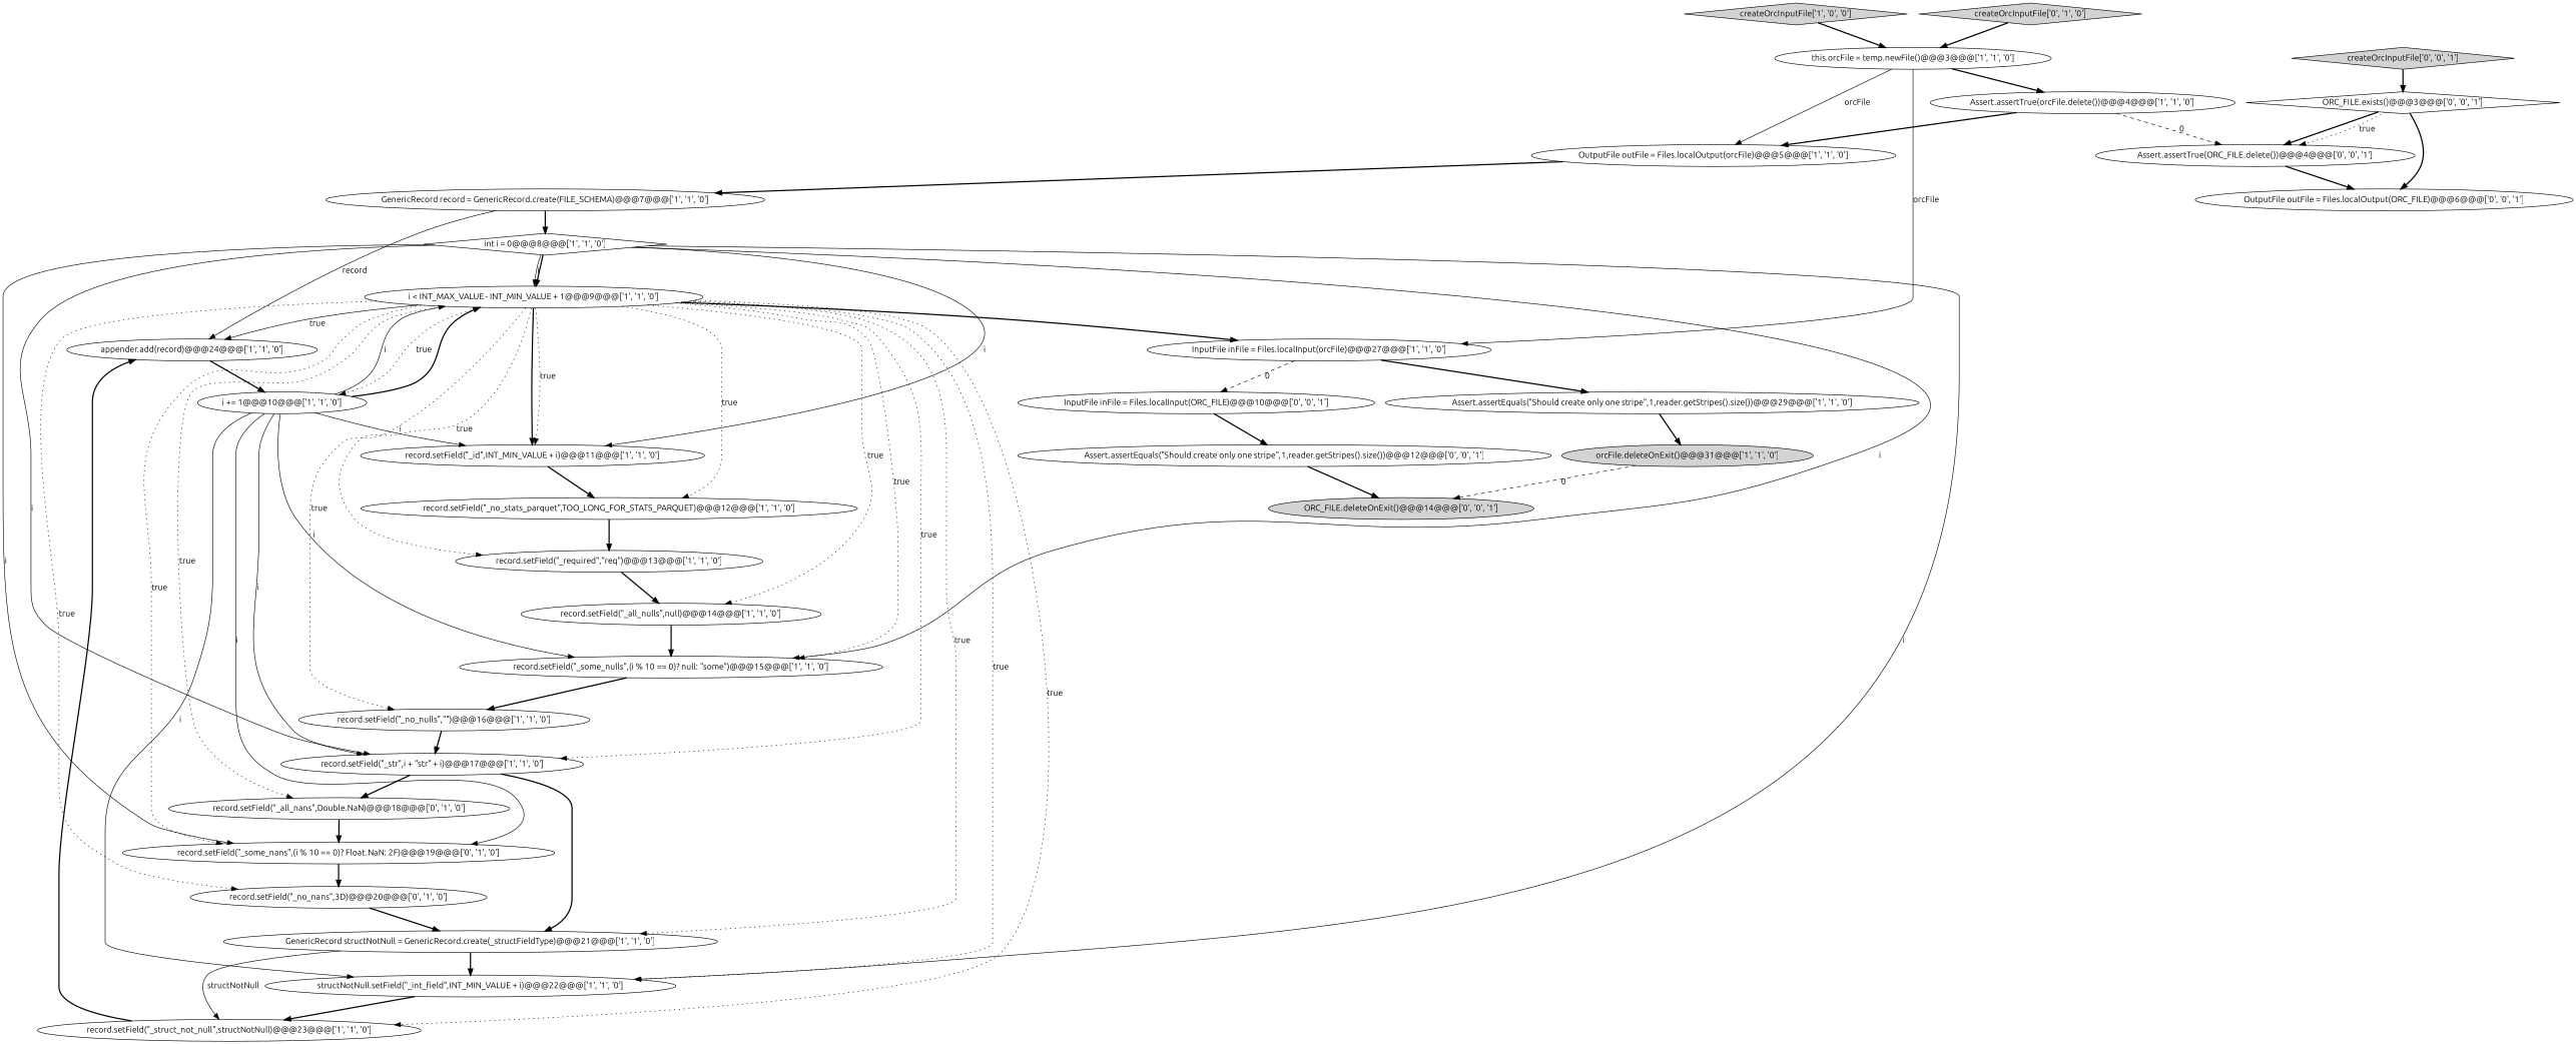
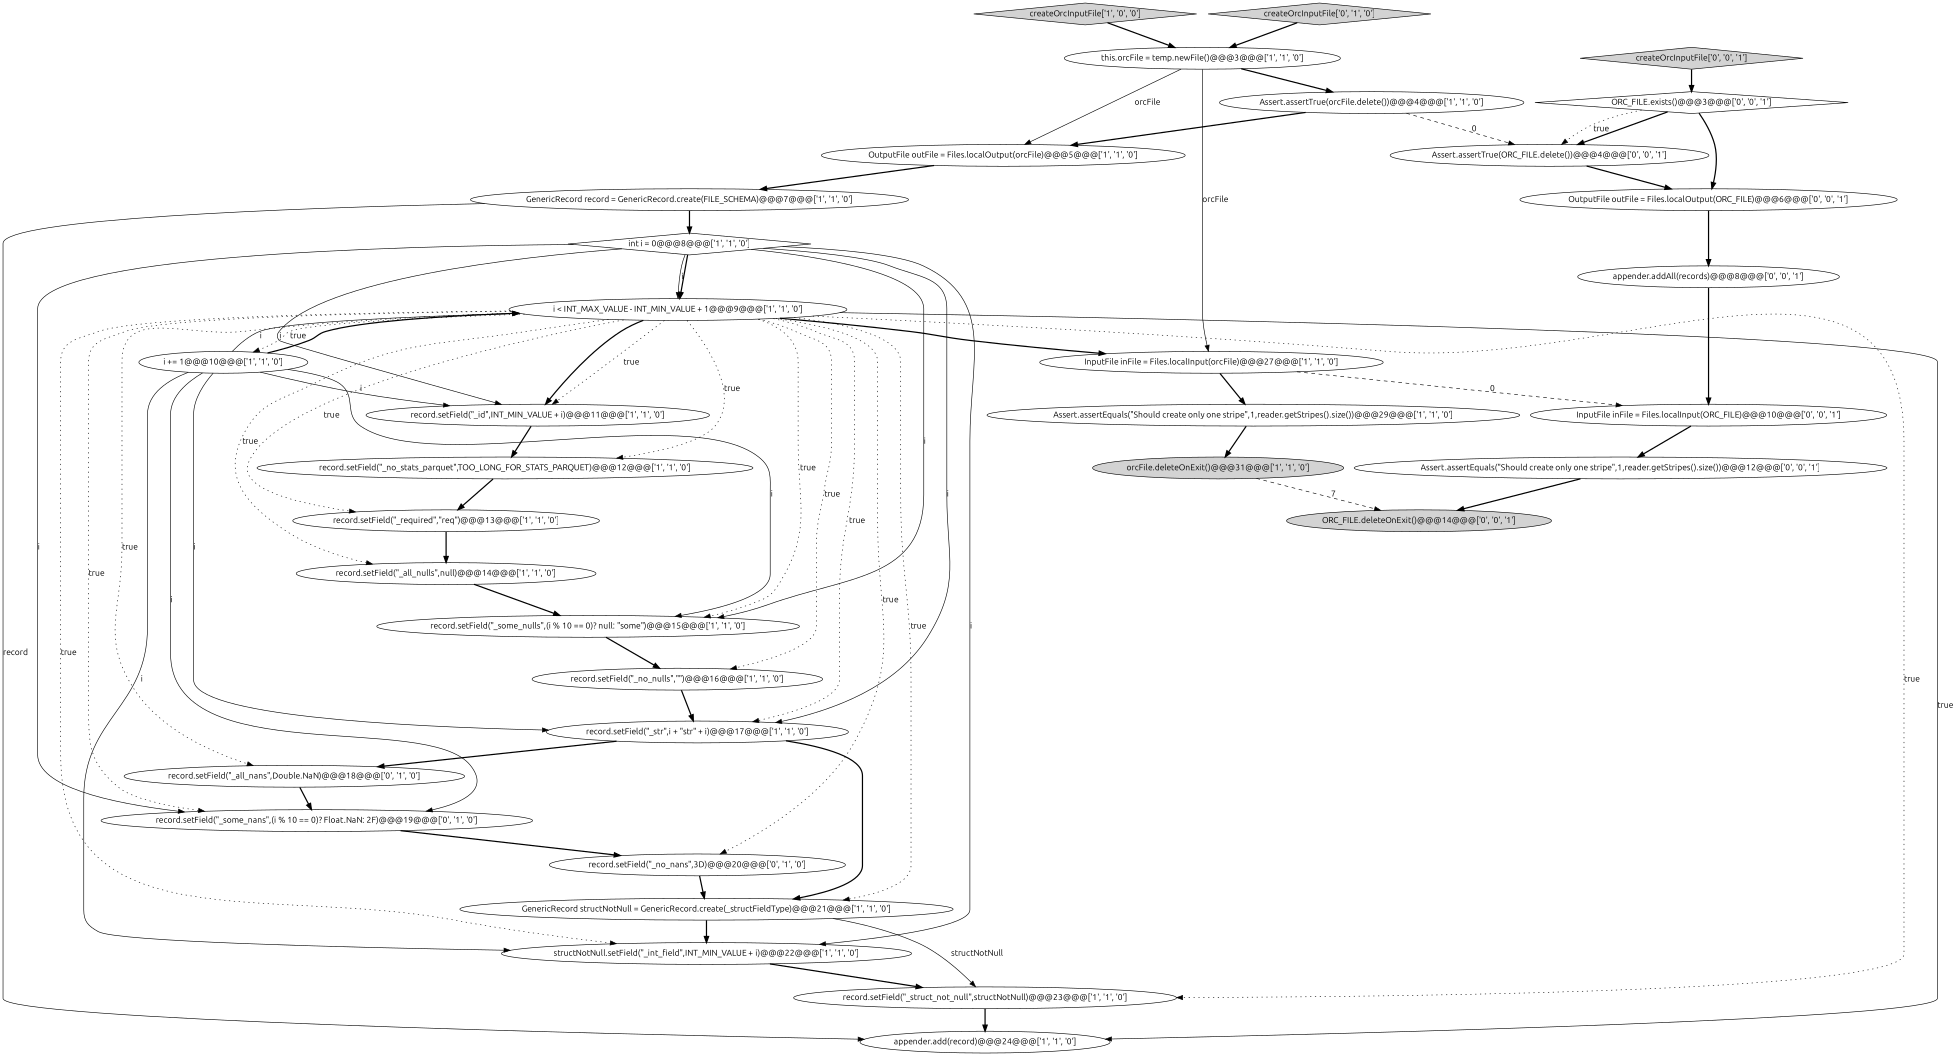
  digraph {
    fontname=Ubuntu
    node [fillcolor=white fontname=Ubuntu shape=ellipse style=filled]
    edge [fontname=Ubuntu style=bold]
    n1 [fillcolor=lightgray label="ORC_FILE.deleteOnExit()@@@14@@@['0', '0', '1']"]
    n2 [label="OutputFile outFile = Files.localOutput(orcFile)@@@5@@@['1', '1', '0']"]
    n3 [label="GenericRecord record = GenericRecord.create(FILE_SCHEMA)@@@7@@@['1', '1', '0']"]
    n4 [label="appender.add(record)@@@24@@@['1', '1', '0']"]
    n5 [label="int i = 0@@@8@@@['1', '1', '0']" shape=diamond]
    n6 [fillcolor=lightgray label="orcFile.deleteOnExit()@@@31@@@['1', '1', '0']"]
    n7 [label="OutputFile outFile = Files.localOutput(ORC_FILE)@@@6@@@['0', '0', '1']"]
+   n8 [label="appender.addAll(records)@@@8@@@['0', '0', '1']"]
    n9 [label="InputFile inFile = Files.localInput(ORC_FILE)@@@10@@@['0', '0', '1']"]
    n10 [label="record.setField(\"_id\",INT_MIN_VALUE + i)@@@11@@@['1', '1', '0']"]
    n11 [label="record.setField(\"_no_stats_parquet\",TOO_LONG_FOR_STATS_PARQUET)@@@12@@@['1', '1', '0']"]
    n12 [label="record.setField(\"_required\",\"req\")@@@13@@@['1', '1', '0']"]
    n13 [label="Assert.assertTrue(orcFile.delete())@@@4@@@['1', '1', '0']"]
    n14 [label="Assert.assertTrue(ORC_FILE.delete())@@@4@@@['0', '0', '1']"]
    n15 [label="i += 1@@@10@@@['1', '1', '0']"]
    n16 [label="structNotNull.setField(\"_int_field\",INT_MIN_VALUE + i)@@@22@@@['1', '1', '0']"]
    n17 [label="record.setField(\"_str\",i + \"str\" + i)@@@17@@@['1', '1', '0']"]
    n18 [label="record.setField(\"_some_nulls\",(i % 10 == 0)? null: \"some\")@@@15@@@['1', '1', '0']"]
    n19 [label="record.setField(\"_some_nans\",(i % 10 == 0)? Float.NaN: 2F)@@@19@@@['0', '1', '0']"]
    n20 [label="i < INT_MAX_VALUE - INT_MIN_VALUE + 1@@@9@@@['1', '1', '0']"]
    n21 [fillcolor=lightgray label="createOrcInputFile['1', '0', '0']" shape=diamond]
    n22 [label="this.orcFile = temp.newFile()@@@3@@@['1', '1', '0']"]
    n23 [label="InputFile inFile = Files.localInput(orcFile)@@@27@@@['1', '1', '0']"]
    n24 [label="record.setField(\"_struct_not_null\",structNotNull)@@@23@@@['1', '1', '0']"]
    n25 [label="GenericRecord structNotNull = GenericRecord.create(_structFieldType)@@@21@@@['1', '1', '0']"]
    n26 [label="record.setField(\"_all_nans\",Double.NaN)@@@18@@@['0', '1', '0']"]
    n27 [label="record.setField(\"_all_nulls\",null)@@@14@@@['1', '1', '0']"]
    n28 [label="record.setField(\"_no_nulls\",\"\")@@@16@@@['1', '1', '0']"]
    n29 [fillcolor=lightgray label="createOrcInputFile['0', '1', '0']" shape=diamond]
    n30 [label="record.setField(\"_no_nans\",3D)@@@20@@@['0', '1', '0']"]
    n31 [label="Assert.assertEquals(\"Should create only one stripe\",1,reader.getStripes().size())@@@12@@@['0', '0', '1']"]
    n32 [label="Assert.assertEquals(\"Should create only one stripe\",1,reader.getStripes().size())@@@29@@@['1', '1', '0']"]
    n33 [fillcolor=lightgray label="createOrcInputFile['0', '0', '1']" shape=diamond]
    n34 [label="ORC_FILE.exists()@@@3@@@['0', '0', '1']" shape=diamond]
    n2 -> n3
    n3 -> n4 [label=record style=solid]
    n3 -> n5
-   n4 -> n15
    n5 -> n10 [label=i style=solid]
    n5 -> n16 [label=i style=solid]
    n5 -> n17 [label=i style=solid]
    n5 -> n18 [label=i style=solid]
    n5 -> n19 [label=i style=solid]
    n5 -> n20 [label=i style=solid]
    n5 -> n20
-   n6 -> n1 [label=0 style=dashed]
+   n6 -> n1 [label=7 style=dashed]
+   n7 -> n8
+   n8 -> n9
    n9 -> n31
    n10 -> n11
    n11 -> n12
    n12 -> n27
    n13 -> n2
    n13 -> n14 [label=0 style=dashed]
    n14 -> n7
    n15 -> n10 [label=i style=solid]
    n15 -> n16 [label=i style=solid]
    n15 -> n17 [label=i style=solid]
    n15 -> n18 [label=i style=solid]
    n15 -> n19 [label=i style=solid]
    n15 -> n20
    n15 -> n20 [label=i style=solid]
    n16 -> n24
    n17 -> n25
    n17 -> n26
    n18 -> n28
    n19 -> n30
    n20 -> n4 [label=true style=solid]
    n20 -> n10
    n20 -> n10 [label=true style=dotted]
    n20 -> n11 [label=true style=dotted]
    n20 -> n12 [label=true style=dotted]
    n20 -> n15 [label=true style=dotted]
    n20 -> n16 [label=true style=dotted]
    n20 -> n17 [label=true style=dotted]
    n20 -> n18 [label=true style=dotted]
    n20 -> n19 [label=true style=dotted]
    n20 -> n23
    n20 -> n24 [label=true style=dotted]
    n20 -> n25 [label=true style=dotted]
    n20 -> n26 [label=true style=dotted]
    n20 -> n27 [label=true style=dotted]
    n20 -> n28 [label=true style=dotted]
    n20 -> n30 [label=true style=dotted]
    n21 -> n22
    n22 -> n2 [label=orcFile style=solid]
    n22 -> n13
    n22 -> n23 [label=orcFile style=solid]
    n23 -> n9 [label=0 style=dashed]
    n23 -> n32
    n24 -> n4
    n25 -> n16
    n25 -> n24 [label=structNotNull style=solid]
    n26 -> n19
    n27 -> n18
    n28 -> n17
    n29 -> n22
    n30 -> n25
    n31 -> n1
    n32 -> n6
    n33 -> n34
    n34 -> n7
    n34 -> n14
    n34 -> n14 [label=true style=dotted]
  }
